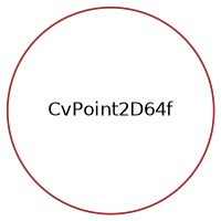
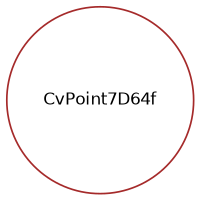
  digraph {
    rankdir=LR
-   n1 [color=brown fillcolor=white fontname=Helvetica fontsize=10 height=0.2 label=CvPoint2D64f shape=circle style=filled width=0.4]
+   n1 [color=brown fillcolor=white fontname=Helvetica fontsize=10 height=0.2 label=CvPoint7D64f shape=circle style=filled width=0.4]
  }
